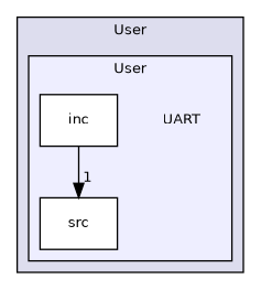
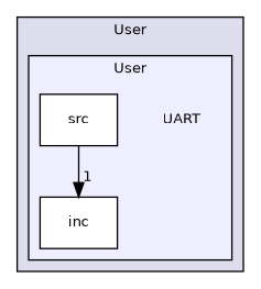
  digraph {
    compound=true
    fontname="DejaVu Sans"
    node [fontname="DejaVu Sans" fontsize=10 shape=box color=black fillcolor=white style=filled]
    n1 [label=UART shape=plaintext color="" fillcolor="" style=""]
    n2 [label=inc]
    n3 [label=src]
    subgraph cluster_1 {
      bgcolor="#ddddee"
      fontsize=10
      label=User
      pencolor=black
      subgraph cluster_2 {
        bgcolor="#eeeeff"
        fontsize=10
        pencolor=black
        n1
        n2
        n3
      }
    }
-   n2 -> n3 [headlabel=1 labeldistance=1.5 labelfontname=Helvetica labelfontsize=10 fontname="DejaVu Sans"]
+   n3 -> n2 [headlabel=1 labeldistance=1.5 labelfontname=Helvetica labelfontsize=10 fontname="DejaVu Sans"]
  }
